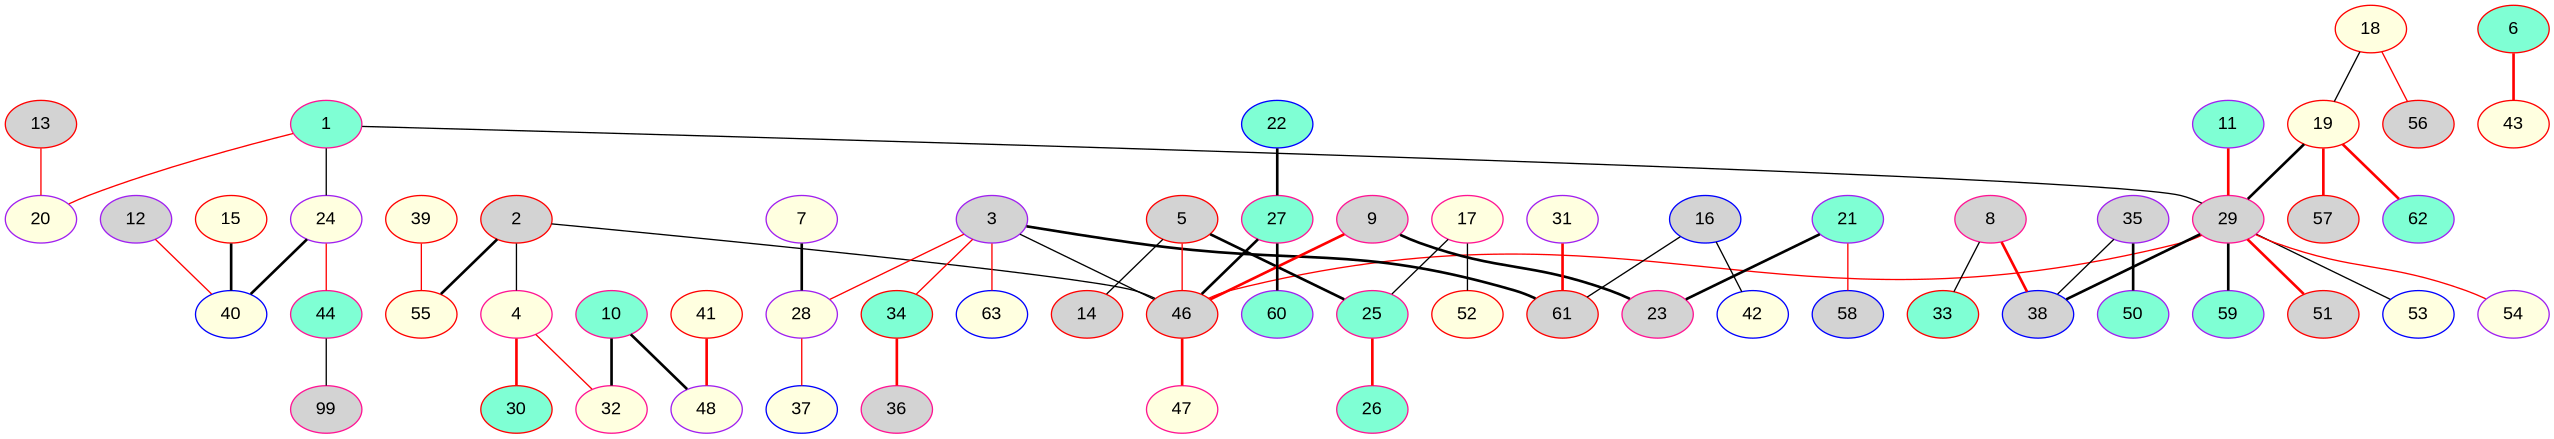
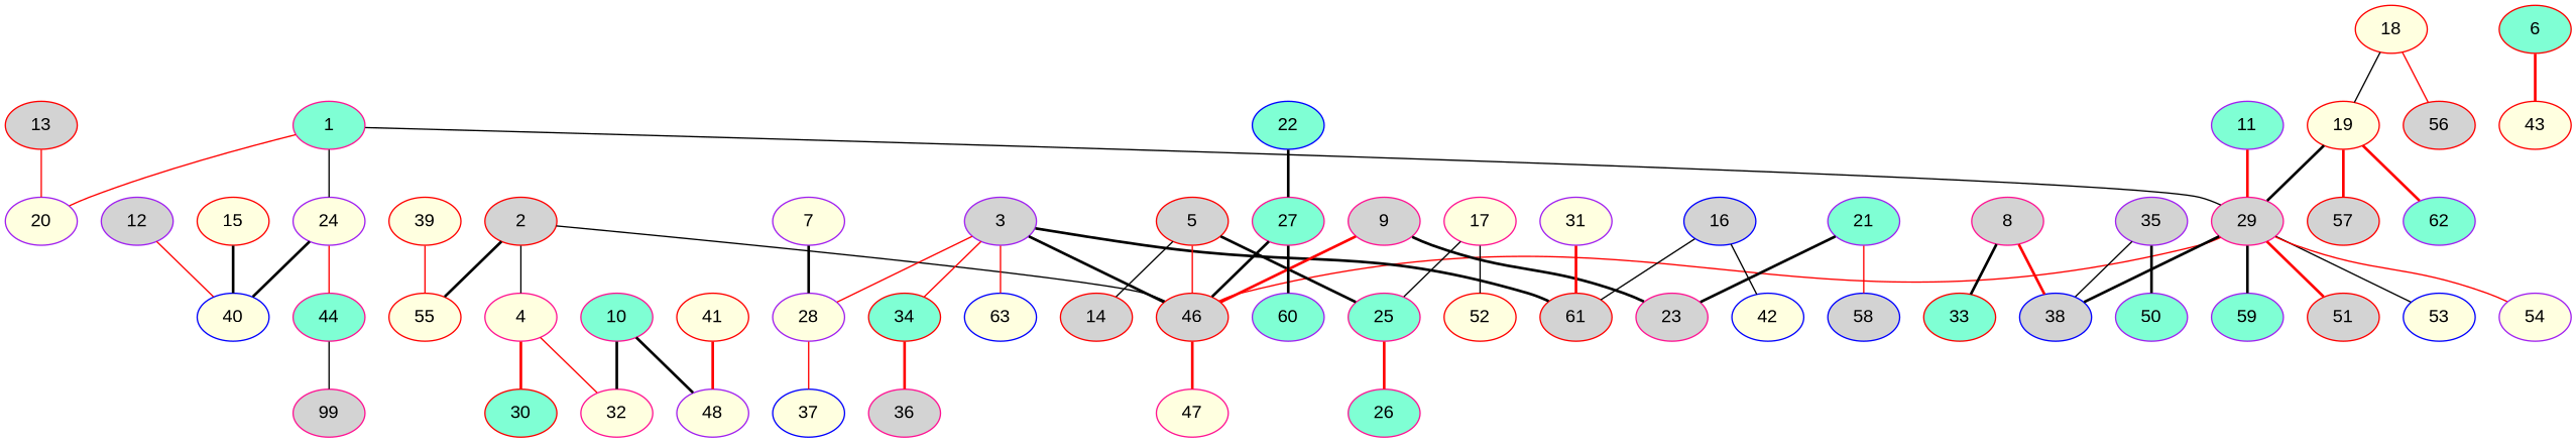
  graph {
    fontname="Liberation Sans"
    node [color=red fillcolor=lightyellow fontname="Liberation Sans" style=filled]
    edge [color=black fontname="Liberation Sans" style=bold weight=1.0]
    1 [color=deeppink fillcolor=aquamarine]
    20 [color=purple]
    24 [color=purple]
    29 [color=deeppink fillcolor=lightgrey]
    40 [color=blue]
    44 [color=deeppink fillcolor=aquamarine]
    46 [fillcolor=lightgrey]
    38 [color=blue fillcolor=lightgrey]
    51 [fillcolor=lightgrey]
    53 [color=blue]
    54 [color=purple]
    59 [color=purple fillcolor=aquamarine]
    2 [fillcolor=lightgrey]
    4 [color=deeppink]
    55
    30 [fillcolor=aquamarine]
    32 [color=deeppink]
    47 [color=deeppink]
    3 [color=purple fillcolor=lightgrey]
    28 [color=purple]
    34 [fillcolor=aquamarine]
    61 [fillcolor=lightgrey]
    63 [color=blue]
    37 [color=blue]
    36 [color=deeppink fillcolor=lightgrey]
    5 [fillcolor=lightgrey]
    14 [fillcolor=lightgrey]
    25 [color=deeppink fillcolor=aquamarine]
    26 [color=deeppink fillcolor=aquamarine]
    6 [fillcolor=aquamarine]
    43
    7 [color=purple]
    8 [color=deeppink fillcolor=lightgrey]
    33 [fillcolor=aquamarine]
    9 [color=deeppink fillcolor=lightgrey]
    23 [color=deeppink fillcolor=lightgrey]
    10 [color=deeppink fillcolor=aquamarine]
    48 [color=purple]
    11 [color=purple fillcolor=aquamarine]
    12 [color=purple fillcolor=lightgrey]
    13 [fillcolor=lightgrey]
    15
    16 [color=blue fillcolor=lightgrey]
    42 [color=blue]
    17 [color=deeppink]
    52
    18
    19
    56 [fillcolor=lightgrey]
    57 [fillcolor=lightgrey]
    62 [color=purple fillcolor=aquamarine]
    21 [color=purple fillcolor=aquamarine]
    58 [color=blue fillcolor=lightgrey]
    22 [color=blue fillcolor=aquamarine]
    27 [color=deeppink fillcolor=aquamarine]
    60 [color=purple fillcolor=aquamarine]
    n57 [color=deeppink fillcolor=lightgrey label=99]
    31 [color=purple]
    35 [color=purple fillcolor=lightgrey]
    50 [color=purple fillcolor=aquamarine]
    39
    41
    1 -- 20 [color=red style=solid]
    1 -- 24 [style=solid]
    1 -- 29 [style=solid]
    24 -- 40
    24 -- 44 [color=red style=solid]
    29 -- 46 [color=red style=solid]
    29 -- 38
    29 -- 51 [color=red]
    29 -- 53 [style=solid]
    29 -- 54 [color=red style=solid]
    29 -- 59
    44 -- n57 [style=solid]
    46 -- 47 [color=red]
    2 -- 46 [style=solid]
    2 -- 4 [style=solid]
    2 -- 55
    4 -- 30 [color=red]
    4 -- 32 [color=red style=solid]
-   3 -- 46 [style=solid]
+   3 -- 46
    3 -- 28 [color=red style=solid]
    3 -- 34 [color=red style=solid]
    3 -- 61
    3 -- 63 [color=red style=solid]
    28 -- 37 [color=red style=solid]
    34 -- 36 [color=red]
    5 -- 46 [color=red style=solid]
    5 -- 14 [style=solid]
    5 -- 25
    25 -- 26 [color=red]
    6 -- 43 [color=red]
    7 -- 28
    8 -- 38 [color=red]
-   8 -- 33 [style=solid]
+   8 -- 33
    9 -- 46 [color=red]
    9 -- 23
    10 -- 32
    10 -- 48
    11 -- 29 [color=red]
    12 -- 40 [color=red style=solid]
    13 -- 20 [color=red style=solid]
    15 -- 40
    16 -- 61 [style=solid]
    16 -- 42 [style=solid]
    17 -- 25 [style=solid]
    17 -- 52 [style=solid]
    18 -- 19 [style=solid]
    18 -- 56 [color=red style=solid]
    19 -- 29
    19 -- 57 [color=red]
    19 -- 62 [color=red]
    21 -- 23
    21 -- 58 [color=red style=solid]
    22 -- 27
    27 -- 46
    27 -- 60
    31 -- 61 [color=red]
    35 -- 38 [style=solid]
    35 -- 50
    39 -- 55 [color=red style=solid]
    41 -- 48 [color=red]
  }
